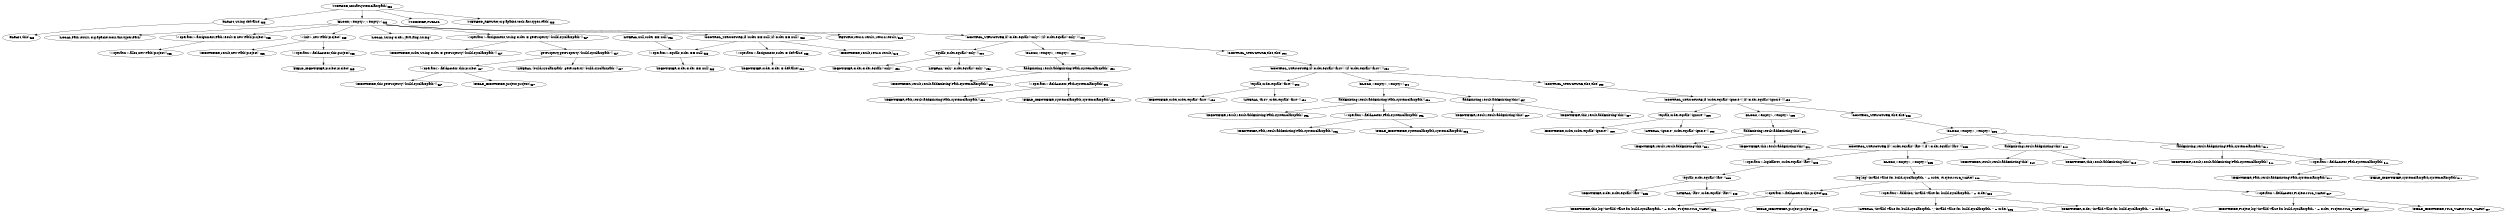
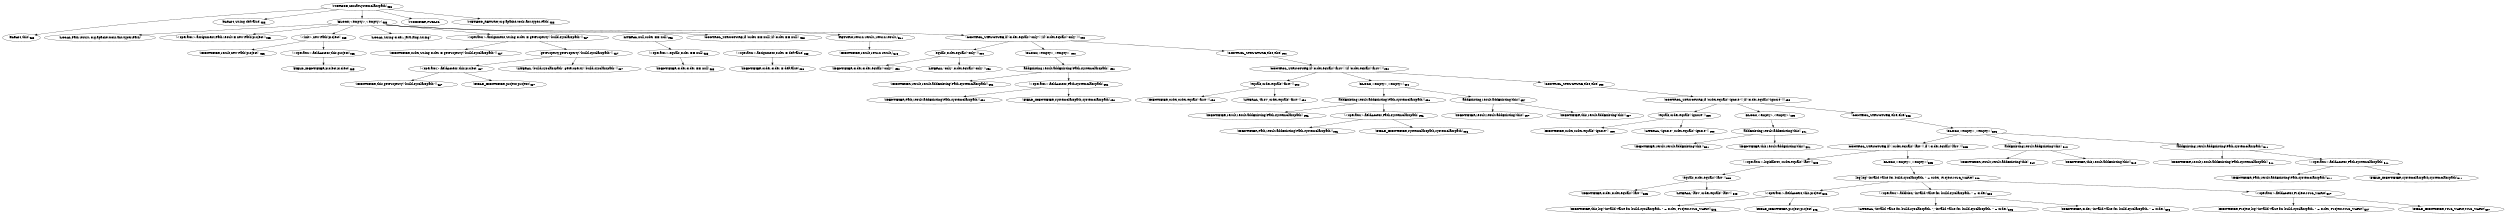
  digraph {
    n1 [label=<(METHOD,concatSystemClasspath)<SUB>483</SUB>>]
    n2 [label=<(PARAM,this)<SUB>483</SUB>>]
    n3 [label=<(PARAM,String defValue)<SUB>483</SUB>>]
    n4 [label=<(BLOCK,&lt;empty&gt;,&lt;empty&gt;)<SUB>483</SUB>>]
    n5 [label=<(MODIFIER,PUBLIC)>]
    n6 [label=<(METHOD_RETURN,org.apache.tools.ant.types.Path)<SUB>483</SUB>>]
    n7 [label=<(LOCAL,Path result: org.apache.tools.ant.types.Path)>]
    n8 [label=<(&lt;operator&gt;.assignment,Path result = new Path(project))<SUB>485</SUB>>]
    n9 [label=<(&lt;init&gt;,new Path(project))<SUB>485</SUB>>]
    n10 [label=<(LOCAL,String order: java.lang.String)>]
    n11 [label=<(&lt;operator&gt;.assignment,String order = getProperty(&quot;build.sysclasspath&quot;))<SUB>487</SUB>>]
    n12 [label=<(CONTROL_STRUCTURE,if (order == null),if (order == null))<SUB>488</SUB>>]
    n13 [label=<(CONTROL_STRUCTURE,if (order.equals(&quot;only&quot;)),if (order.equals(&quot;only&quot;)))<SUB>490</SUB>>]
-   n14 [label=<(RETURN,return result;,return result;)<SUB>515</SUB>>]
-   n15 [label=<(&lt;operator&gt;.alloc,new Path(project))<SUB>485</SUB>>]
+   n14 [label=<(RETURN,return result;,return result;)<SUB>511</SUB>>]
    n16 [label=<(IDENTIFIER,result,new Path(project))<SUB>485</SUB>>]
    n17 [label=<(&lt;operator&gt;.fieldAccess,this.project)<SUB>485</SUB>>]
    n18 [label=<(IDENTIFIER,order,String order = getProperty(&quot;build.sysclasspath&quot;))<SUB>487</SUB>>]
    n19 [label=<(getProperty,getProperty(&quot;build.sysclasspath&quot;))<SUB>487</SUB>>]
    n20 [label=<(&lt;operator&gt;.equals,order == null)<SUB>488</SUB>>]
    n21 [label=<(&lt;operator&gt;.assignment,order = defValue)<SUB>488</SUB>>]
    n22 [label=<(equals,order.equals(&quot;only&quot;))<SUB>490</SUB>>]
    n23 [label=<(BLOCK,&lt;empty&gt;,&lt;empty&gt;)<SUB>490</SUB>>]
    n24 [label=<(CONTROL_STRUCTURE,else,else)<SUB>494</SUB>>]
    n25 [label=<(IDENTIFIER,result,return result;)<SUB>515</SUB>>]
    n26 [label=<(FIELD_IDENTIFIER,project,project)<SUB>485</SUB>>]
    n27 [label=<(&lt;operator&gt;.fieldAccess,this.project)<SUB>487</SUB>>]
    n28 [label=<(LITERAL,&quot;build.sysclasspath&quot;,getProperty(&quot;build.sysclasspath&quot;))<SUB>487</SUB>>]
    n29 [label=<(IDENTIFIER,this,getProperty(&quot;build.sysclasspath&quot;))<SUB>487</SUB>>]
    n30 [label=<(FIELD_IDENTIFIER,project,project)<SUB>487</SUB>>]
    n31 [label=<(IDENTIFIER,order,order == null)<SUB>488</SUB>>]
    n32 [label=<(IDENTIFIER,order,order = defValue)<SUB>488</SUB>>]
    n33 [label=<(LITERAL,null,order == null)<SUB>498</SUB>>]
    n34 [label=<(IDENTIFIER,order,order.equals(&quot;only&quot;))<SUB>490</SUB>>]
    n35 [label=<(LITERAL,&quot;only&quot;,order.equals(&quot;only&quot;))<SUB>490</SUB>>]
    n36 [label=<(addExisting,result.addExisting(Path.systemClasspath))<SUB>492</SUB>>]
    n37 [label=<(CONTROL_STRUCTURE,if (order.equals(&quot;first&quot;)),if (order.equals(&quot;first&quot;)))<SUB>494</SUB>>]
    n38 [label=<(IDENTIFIER,result,result.addExisting(Path.systemClasspath))<SUB>492</SUB>>]
    n39 [label=<(&lt;operator&gt;.fieldAccess,Path.systemClasspath)<SUB>492</SUB>>]
    n40 [label=<(IDENTIFIER,Path,result.addExisting(Path.systemClasspath))<SUB>492</SUB>>]
    n41 [label=<(FIELD_IDENTIFIER,systemClasspath,systemClasspath)<SUB>492</SUB>>]
    n42 [label=<(equals,order.equals(&quot;first&quot;))<SUB>494</SUB>>]
    n43 [label=<(BLOCK,&lt;empty&gt;,&lt;empty&gt;)<SUB>494</SUB>>]
    n44 [label=<(CONTROL_STRUCTURE,else,else)<SUB>499</SUB>>]
    n45 [label=<(IDENTIFIER,order,order.equals(&quot;first&quot;))<SUB>494</SUB>>]
    n46 [label=<(LITERAL,&quot;first&quot;,order.equals(&quot;first&quot;))<SUB>494</SUB>>]
    n47 [label=<(addExisting,result.addExisting(Path.systemClasspath))<SUB>496</SUB>>]
    n48 [label=<(addExisting,result.addExisting(this))<SUB>497</SUB>>]
    n49 [label=<(CONTROL_STRUCTURE,if (order.equals(&quot;ignore&quot;)),if (order.equals(&quot;ignore&quot;)))<SUB>499</SUB>>]
    n50 [label=<(IDENTIFIER,result,result.addExisting(Path.systemClasspath))<SUB>496</SUB>>]
    n51 [label=<(&lt;operator&gt;.fieldAccess,Path.systemClasspath)<SUB>496</SUB>>]
    n52 [label=<(IDENTIFIER,result,result.addExisting(this))<SUB>497</SUB>>]
    n53 [label=<(IDENTIFIER,this,result.addExisting(this))<SUB>497</SUB>>]
    n54 [label=<(IDENTIFIER,Path,result.addExisting(Path.systemClasspath))<SUB>496</SUB>>]
    n55 [label=<(FIELD_IDENTIFIER,systemClasspath,systemClasspath)<SUB>496</SUB>>]
    n56 [label=<(equals,order.equals(&quot;ignore&quot;))<SUB>499</SUB>>]
    n57 [label=<(BLOCK,&lt;empty&gt;,&lt;empty&gt;)<SUB>499</SUB>>]
    n58 [label=<(CONTROL_STRUCTURE,else,else)<SUB>503</SUB>>]
    n59 [label=<(IDENTIFIER,order,order.equals(&quot;ignore&quot;))<SUB>499</SUB>>]
    n60 [label=<(LITERAL,&quot;ignore&quot;,order.equals(&quot;ignore&quot;))<SUB>499</SUB>>]
    n61 [label=<(addExisting,result.addExisting(this))<SUB>501</SUB>>]
    n62 [label=<(BLOCK,&lt;empty&gt;,&lt;empty&gt;)<SUB>503</SUB>>]
    n63 [label=<(IDENTIFIER,result,result.addExisting(this))<SUB>501</SUB>>]
    n64 [label=<(IDENTIFIER,this,result.addExisting(this))<SUB>501</SUB>>]
    n65 [label=<(CONTROL_STRUCTURE,if (!order.equals(&quot;last&quot;)),if (!order.equals(&quot;last&quot;)))<SUB>505</SUB>>]
    n66 [label=<(addExisting,result.addExisting(this))<SUB>510</SUB>>]
    n67 [label=<(addExisting,result.addExisting(Path.systemClasspath))<SUB>511</SUB>>]
    n68 [label=<(&lt;operator&gt;.logicalNot,!order.equals(&quot;last&quot;))<SUB>505</SUB>>]
    n69 [label=<(BLOCK,&lt;empty&gt;,&lt;empty&gt;)<SUB>505</SUB>>]
    n70 [label=<(IDENTIFIER,result,result.addExisting(this))<SUB>510</SUB>>]
    n71 [label=<(IDENTIFIER,this,result.addExisting(this))<SUB>510</SUB>>]
    n72 [label=<(IDENTIFIER,result,result.addExisting(Path.systemClasspath))<SUB>511</SUB>>]
    n73 [label=<(&lt;operator&gt;.fieldAccess,Path.systemClasspath)<SUB>511</SUB>>]
    n74 [label=<(equals,order.equals(&quot;last&quot;))<SUB>505</SUB>>]
    n75 [label=<(log,log(&quot;invalid value for build.sysclasspath: &quot; + order, Project.MSG_WARN))<SUB>506</SUB>>]
    n76 [label=<(IDENTIFIER,order,order.equals(&quot;last&quot;))<SUB>505</SUB>>]
    n77 [label=<(LITERAL,&quot;last&quot;,order.equals(&quot;last&quot;))<SUB>505</SUB>>]
    n78 [label=<(&lt;operator&gt;.fieldAccess,this.project)<SUB>506</SUB>>]
    n79 [label=<(&lt;operator&gt;.addition,&quot;invalid value for build.sysclasspath: &quot; + order)<SUB>506</SUB>>]
    n80 [label=<(&lt;operator&gt;.fieldAccess,Project.MSG_WARN)<SUB>507</SUB>>]
    n81 [label=<(IDENTIFIER,this,log(&quot;invalid value for build.sysclasspath: &quot; + order, Project.MSG_WARN))<SUB>506</SUB>>]
    n82 [label=<(FIELD_IDENTIFIER,project,project)<SUB>506</SUB>>]
    n83 [label=<(LITERAL,&quot;invalid value for build.sysclasspath: &quot;,&quot;invalid value for build.sysclasspath: &quot; + order)<SUB>506</SUB>>]
    n84 [label=<(IDENTIFIER,order,&quot;invalid value for build.sysclasspath: &quot; + order)<SUB>506</SUB>>]
    n85 [label=<(IDENTIFIER,Project,log(&quot;invalid value for build.sysclasspath: &quot; + order, Project.MSG_WARN))<SUB>507</SUB>>]
-   n86 [label=<(FIELD_IDENTIFIER,MSG_WARN,MSG_WARN)<SUB>407</SUB>>]
+   n86 [label=<(FIELD_IDENTIFIER,MSG_WARN,MSG_WARN)<SUB>507</SUB>>]
    n87 [label=<(IDENTIFIER,Path,result.addExisting(Path.systemClasspath))<SUB>511</SUB>>]
    n88 [label=<(FIELD_IDENTIFIER,systemClasspath,systemClasspath)<SUB>511</SUB>>]
-   n3 -> n2
+   n1 -> n2
    n1 -> n3
    n1 -> n4
    n1 -> n5
    n1 -> n6
    n4 -> n7
    n4 -> n8
    n4 -> n9
    n4 -> n10
    n4 -> n11
    n4 -> n12
    n4 -> n13
    n4 -> n14
-   n8 -> n15
    n9 -> n16
    n9 -> n17
    n11 -> n18
    n11 -> n19
-   n12 -> n20
-   n12 -> n21
    n13 -> n22
    n13 -> n23
    n13 -> n24
-   n12 -> n25
+   n14 -> n25
    n17 -> n26
    n19 -> n27
    n19 -> n28
    n20 -> n31
    n21 -> n32
    n22 -> n34
    n22 -> n35
    n23 -> n36
    n24 -> n37
    n27 -> n29
    n27 -> n30
    n33 -> n20
    n36 -> n38
    n36 -> n39
    n37 -> n42
    n37 -> n43
    n37 -> n44
    n39 -> n40
    n39 -> n41
    n42 -> n45
    n42 -> n46
    n43 -> n47
    n43 -> n48
    n44 -> n49
    n47 -> n50
    n47 -> n51
    n48 -> n52
    n48 -> n53
    n49 -> n56
    n49 -> n57
    n49 -> n58
    n51 -> n54
    n51 -> n55
    n56 -> n59
    n56 -> n60
    n57 -> n61
    n58 -> n62
    n61 -> n63
    n61 -> n64
    n62 -> n65
    n62 -> n66
    n62 -> n67
    n65 -> n68
    n65 -> n69
    n66 -> n70
    n66 -> n71
    n67 -> n72
    n67 -> n73
    n68 -> n74
    n69 -> n75
    n73 -> n87
    n73 -> n88
    n74 -> n76
    n74 -> n77
    n75 -> n78
    n75 -> n79
    n75 -> n80
    n78 -> n81
    n78 -> n82
    n79 -> n83
    n79 -> n84
    n80 -> n85
    n80 -> n86
  }
